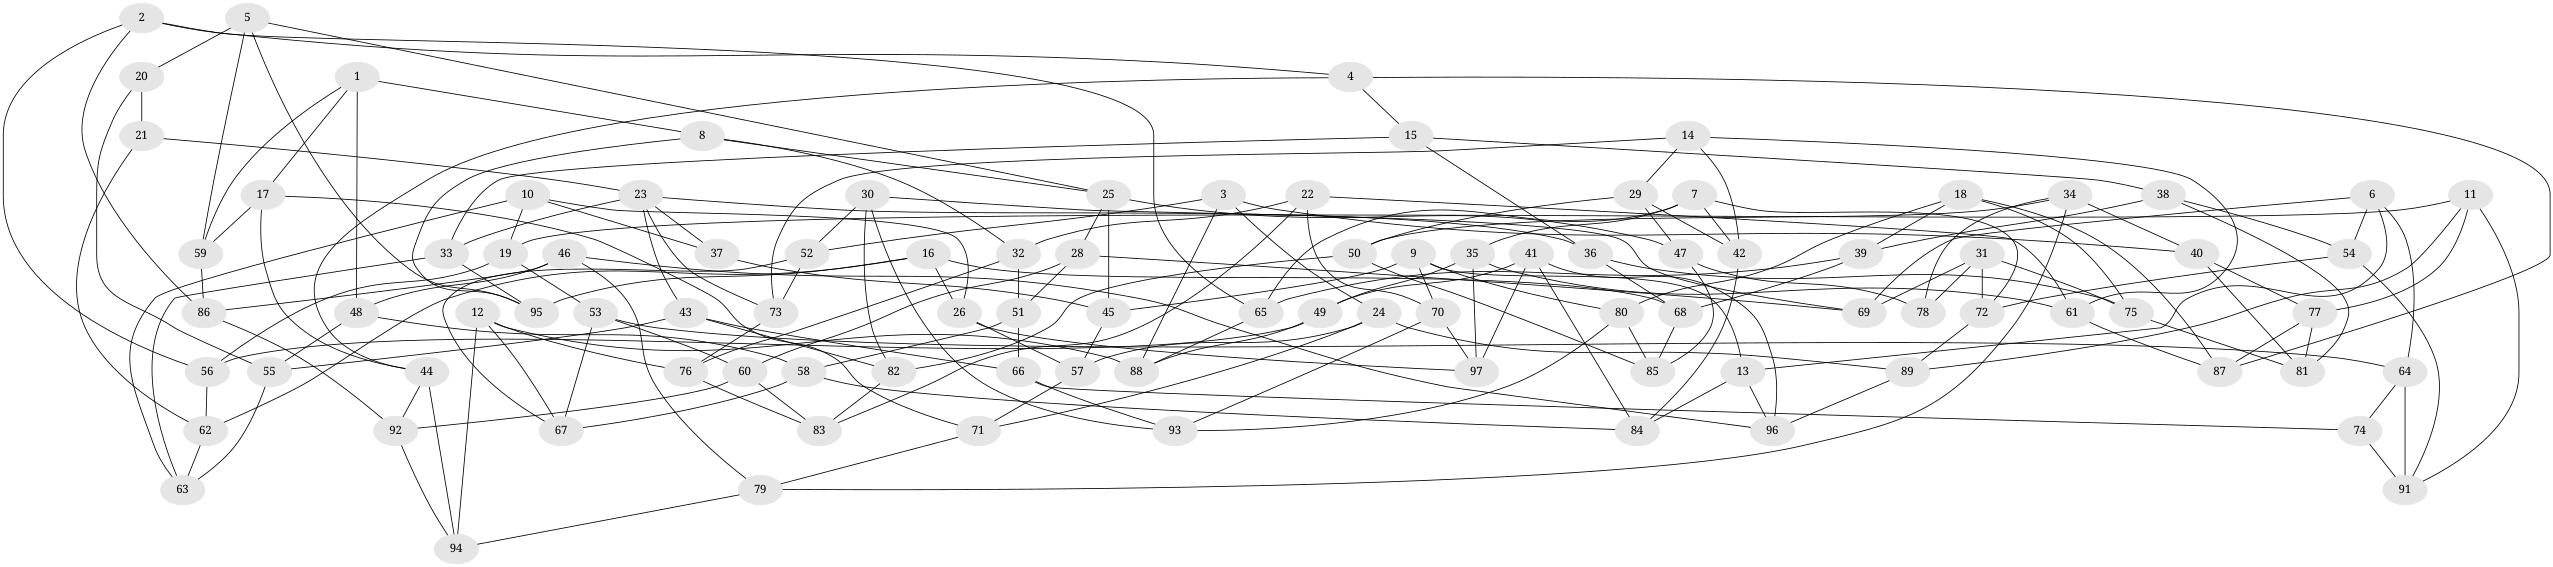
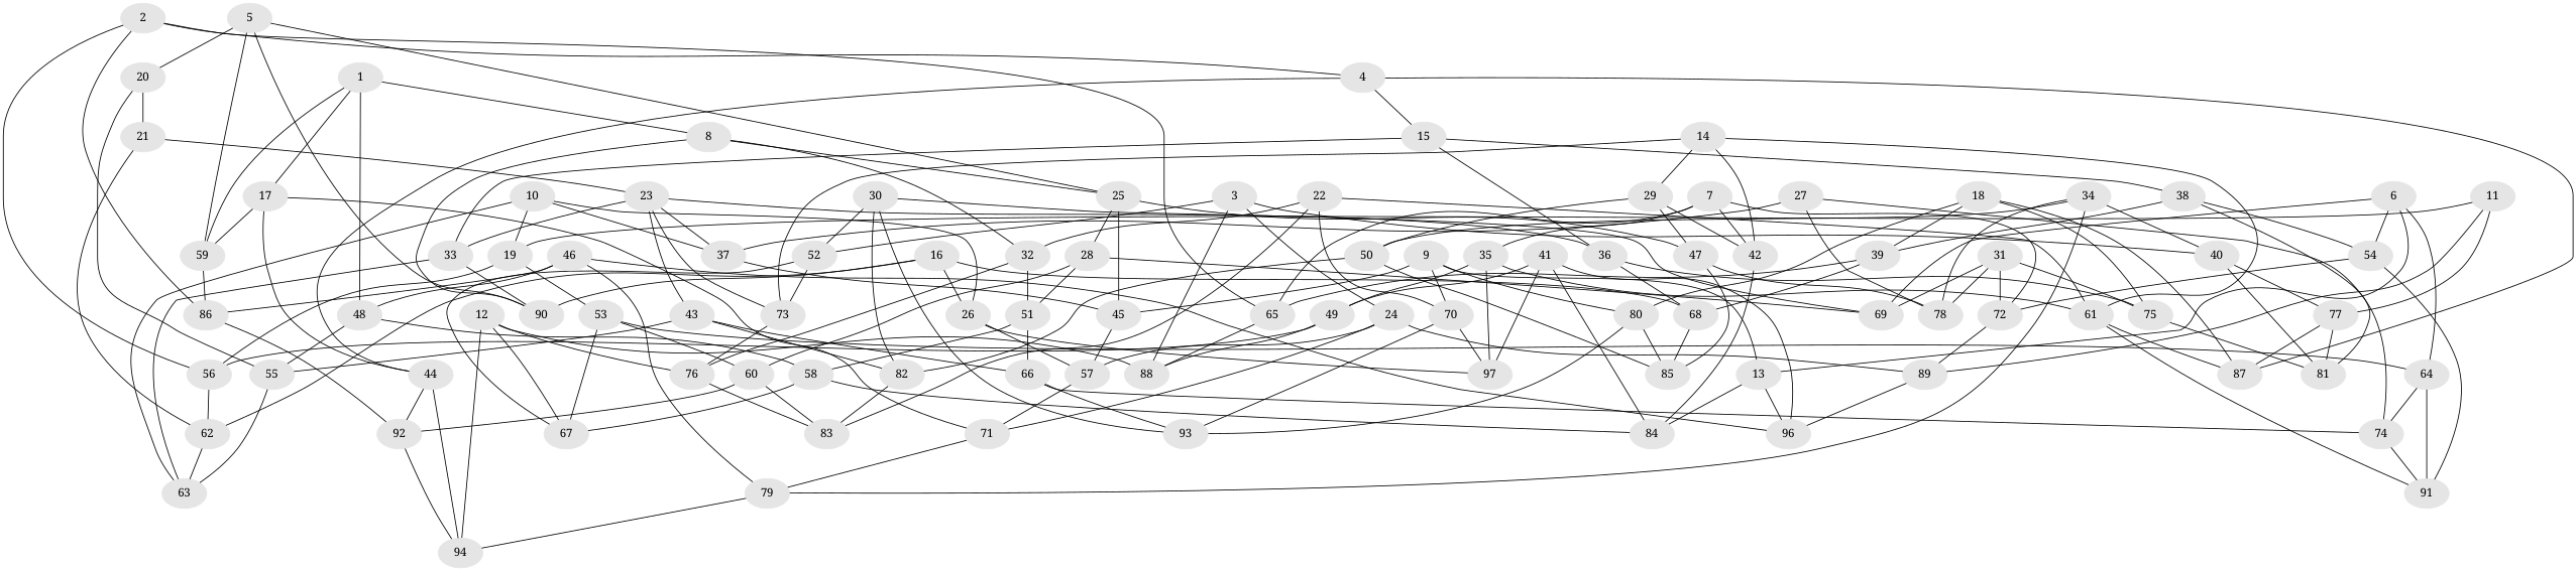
  graph {
    fontname="Noto Serif"
    node [color=gray90 fontname="Noto Serif" style=filled]
    edge [fontname="Noto Serif"]
    1
    8
    17
    48
    59
-   90 [label=95]
+   90
    25
    32
    44
    71
    55
    58
    86
    2
    4
    56
    65
    15
    87
    62
    88
    92
    3
    24
    40
    52
    89
    57
    77
    81
    67
    73
    33
    36
    38
    94
    5
    20
    21
+   27
    37
    74
    78
    6
    13
    54
    64
    69
    84
    96
    72
    91
    7
    35
    42
    61
    n57 [label=97]
    49
    45
    28
    47
    76
    51
    9
    70
    80
    93
    85
    10
    19
    26
    63
    53
    11
    12
    83
    14
    29
    50
    68
    75
    39
    16
    79
    18
    60
    23
    43
    22
    82
    66
    30
    31
    34
    41
    46
    1 -- 8
    1 -- 17
    1 -- 48
    1 -- 59
    8 -- 90
    8 -- 25
    8 -- 32
    17 -- 59
    17 -- 44
    17 -- 71
    48 -- 55
    48 -- 58
    59 -- 86
    25 -- 45
    25 -- 28
    25 -- 47
    32 -- 76
    32 -- 51
    44 -- 92
    44 -- 94
    71 -- 79
    55 -- 63
    58 -- 67
    58 -- 84
    86 -- 92
    2 -- 86
    2 -- 4
    2 -- 56
    2 -- 65
    4 -- 44
    4 -- 15
    4 -- 87
    56 -- 62
    65 -- 88
    15 -- 33
    15 -- 36
    15 -- 38
    62 -- 63
    92 -- 94
    3 -- 88
    3 -- 24
    3 -- 40
    3 -- 52
    24 -- 71
    24 -- 89
    24 -- 57
    40 -- 77
    40 -- 81
    52 -- 67
    52 -- 73
    89 -- 96
    57 -- 71
    77 -- 87
    77 -- 81
    73 -- 76
    33 -- 90
    33 -- 63
    36 -- 68
    36 -- 75
    38 -- 81
    38 -- 54
    38 -- 39
    5 -- 59
    5 -- 90
    5 -- 25
    5 -- 20
    20 -- 55
    20 -- 21
    21 -- 62
    21 -- 23
+   27 -- 37
+   27 -- 74
+   27 -- 78
    37 -- 45
    74 -- 91
    6 -- 13
    6 -- 54
    6 -- 64
    6 -- 69
    13 -- 84
    13 -- 96
    54 -- 72
    54 -- 91
    64 -- 74
    64 -- 91
    72 -- 89
    7 -- 65
    7 -- 72
    7 -- 35
    7 -- 42
    35 -- 61
    35 -- n57
    35 -- 49
    42 -- 84
    61 -- 87
    49 -- 56
    49 -- 88
    45 -- 57
    28 -- 69
    28 -- 51
    28 -- 60
    47 -- 78
    47 -- 85
    76 -- 83
    51 -- 58
    51 -- 66
    9 -- 13
    9 -- 45
    9 -- 70
    9 -- 80
    70 -- n57
    70 -- 93
    80 -- 93
    80 -- 85
    10 -- 37
    10 -- 19
    10 -- 26
    10 -- 63
    19 -- 56
    19 -- 53
    26 -- 57
    26 -- n57
    53 -- 67
    53 -- 64
    53 -- 60
    11 -- 89
    11 -- 77
-   11 -- 91
+   61 -- 91
    11 -- 19
    12 -- 88
    12 -- 67
    12 -- 94
    12 -- 76
    14 -- 73
    14 -- 42
    14 -- 61
    14 -- 29
    29 -- 42
    29 -- 47
    29 -- 50
    50 -- 85
    50 -- 82
    68 -- 85
    75 -- 81
    39 -- 65
    39 -- 68
    16 -- 90
    16 -- 62
    16 -- 26
    16 -- 68
    79 -- 94
    18 -- 87
    18 -- 80
    18 -- 75
    18 -- 39
    60 -- 92
    60 -- 83
    23 -- 73
    23 -- 33
    23 -- 36
    23 -- 37
    23 -- 43
    43 -- 55
    43 -- 82
    43 -- 66
    22 -- 32
    22 -- 61
    22 -- 70
    22 -- 83
    82 -- 83
    66 -- 74
    66 -- 93
    30 -- 52
    30 -- 69
    30 -- 93
    30 -- 82
    31 -- 78
    31 -- 69
    31 -- 72
    31 -- 75
    34 -- 40
    34 -- 78
    34 -- 50
    34 -- 79
    41 -- 84
    41 -- 96
    41 -- n57
    41 -- 49
    46 -- 48
    46 -- 86
    46 -- 96
    46 -- 79
  }
